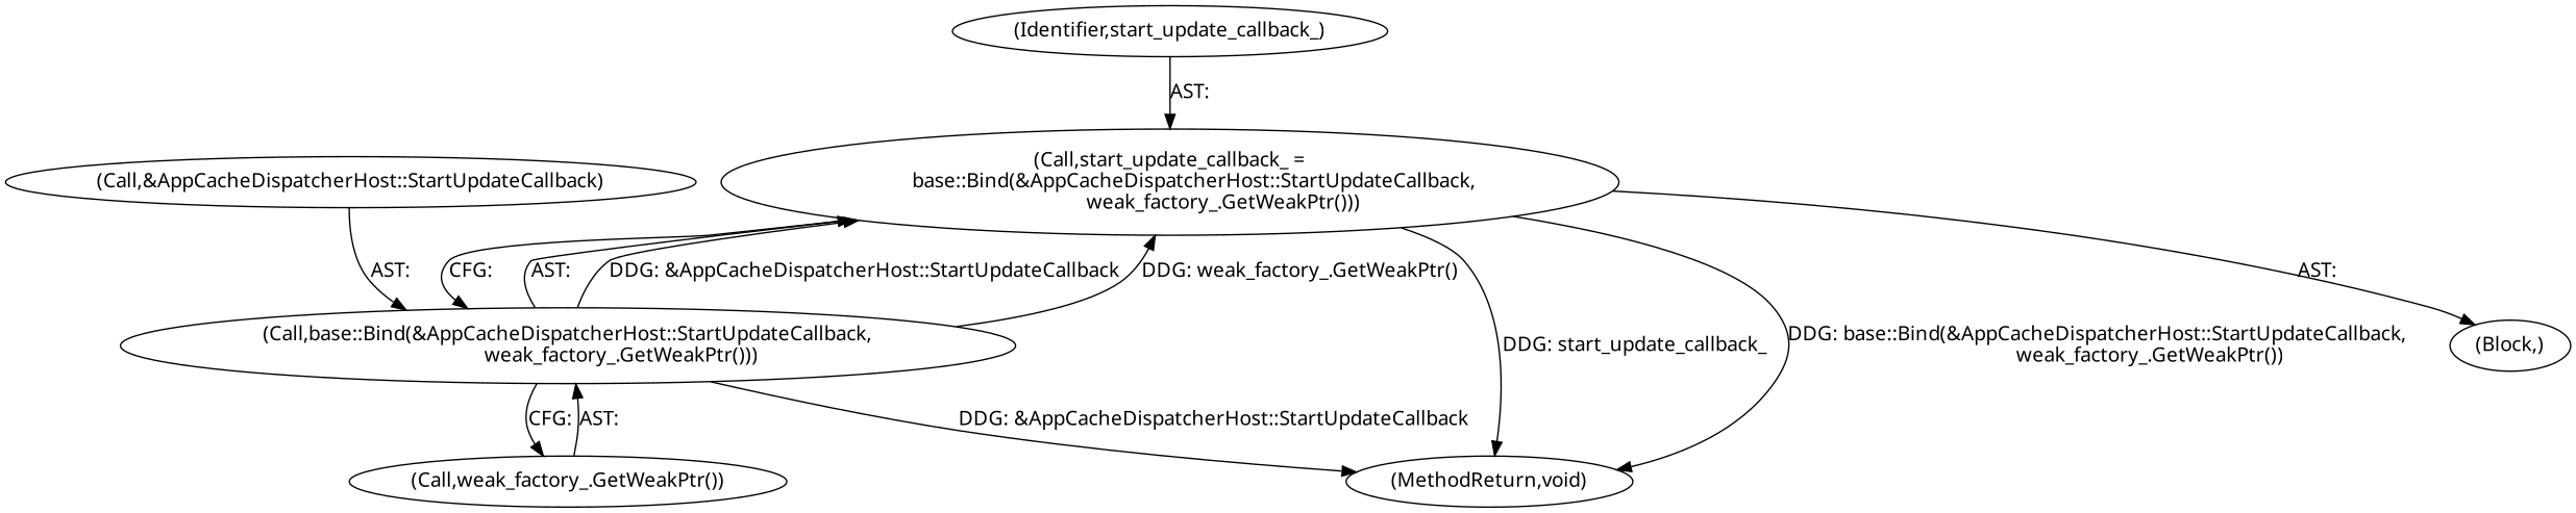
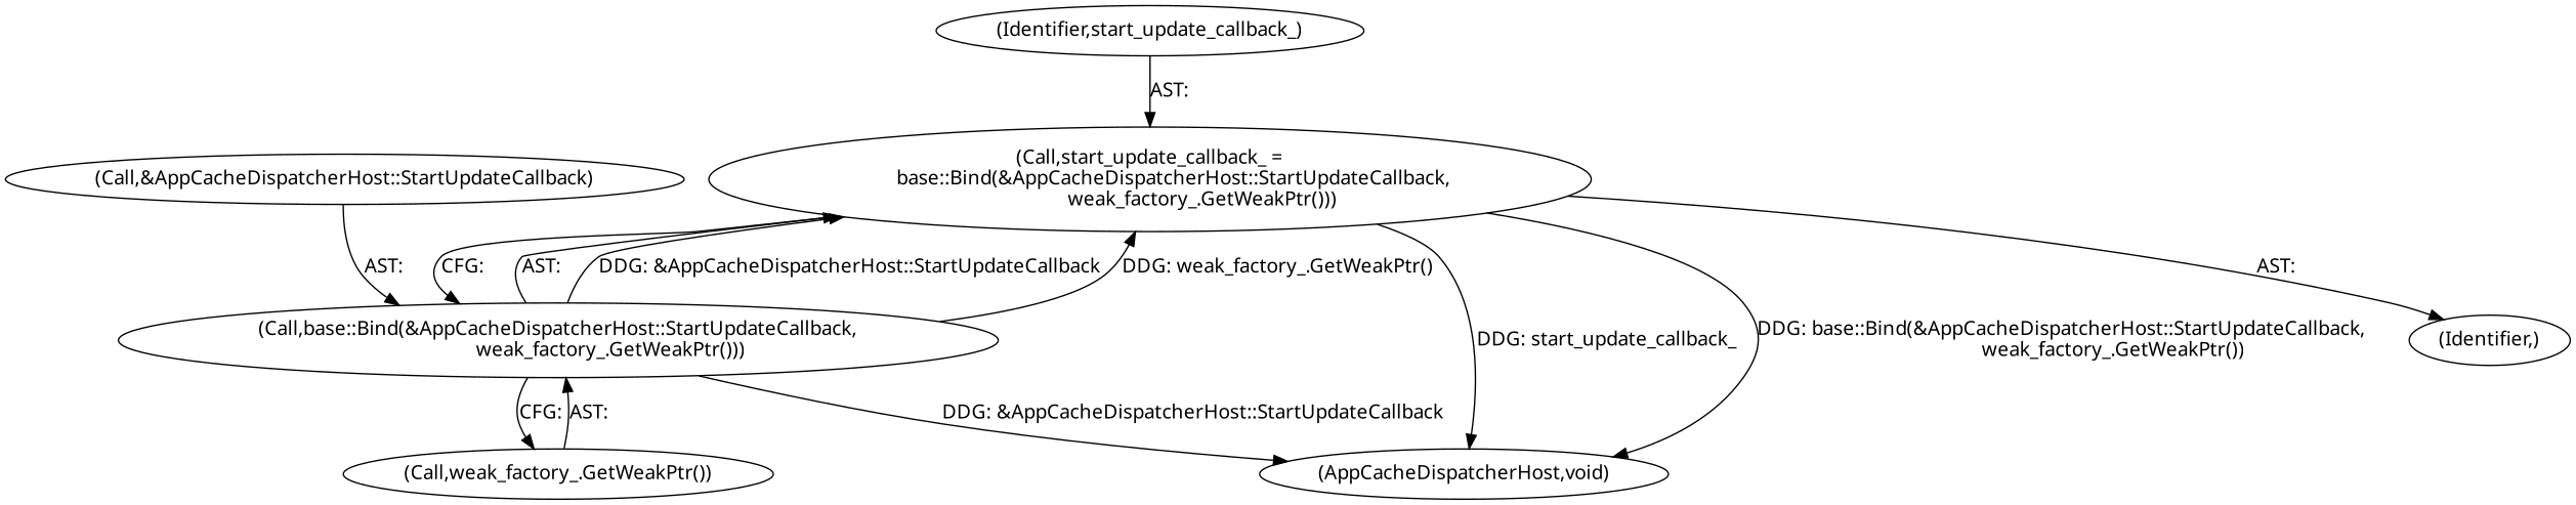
  digraph {
    fontname="Noto Sans"
    node [fontname="Noto Sans"]
    edge [fontname="Noto Sans"]
    n1 [label="(Call,start_update_callback_ =\n         base::Bind(&AppCacheDispatcherHost::StartUpdateCallback,\n                    weak_factory_.GetWeakPtr()))"]
    n2 [label="(Call,base::Bind(&AppCacheDispatcherHost::StartUpdateCallback,\n                    weak_factory_.GetWeakPtr()))"]
-   n3 [label="(Block,)"]
-   n4 [label="(MethodReturn,void)"]
+   n3 [label="(Identifier,)"]
+   n4 [label="(AppCacheDispatcherHost,void)"]
    n5 [label="(Call,weak_factory_.GetWeakPtr())"]
    n6 [label="(Call,&AppCacheDispatcherHost::StartUpdateCallback)"]
    n7 [label="(Identifier,start_update_callback_)"]
    n1 -> n2 [label="CFG: "]
    n1 -> n3 [label="AST: "]
    n1 -> n4 [label="DDG: start_update_callback_"]
    n1 -> n4 [label="DDG: base::Bind(&AppCacheDispatcherHost::StartUpdateCallback,\n                    weak_factory_.GetWeakPtr())"]
    n2 -> n1 [label="AST: "]
    n2 -> n1 [label="DDG: &AppCacheDispatcherHost::StartUpdateCallback"]
    n2 -> n1 [label="DDG: weak_factory_.GetWeakPtr()"]
    n2 -> n4 [label="DDG: &AppCacheDispatcherHost::StartUpdateCallback"]
    n2 -> n5 [label="CFG: "]
    n5 -> n2 [label="AST: "]
    n6 -> n2 [label="AST: "]
    n7 -> n1 [label="AST: "]
  }
